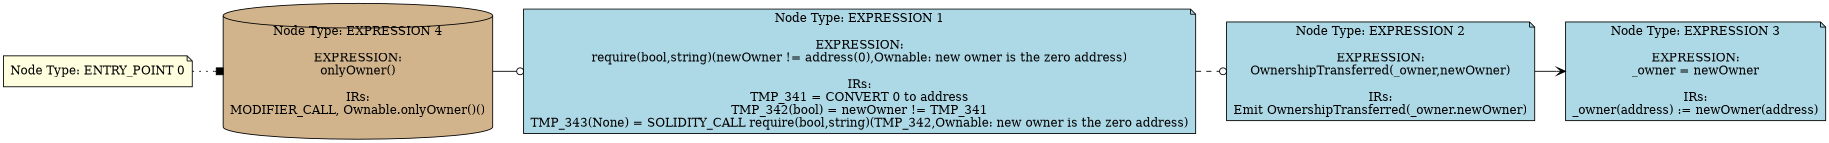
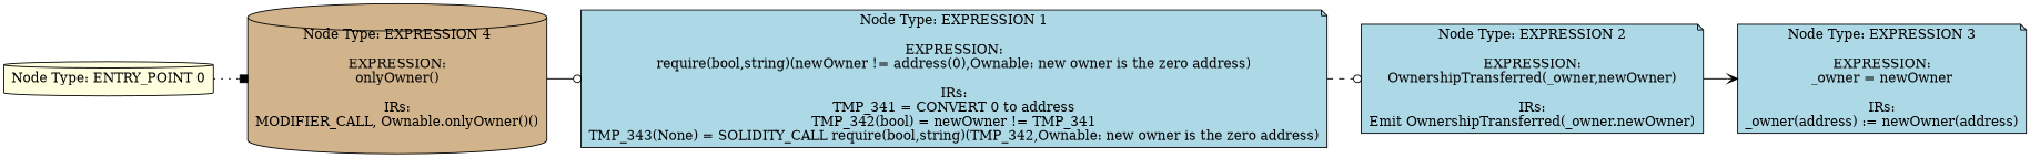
  digraph {
    rankdir=LR
    node [style=filled fillcolor=lightblue shape=note]
    edge [style=solid arrowhead=odot]
-   n1 [label="Node Type: ENTRY_POINT 0\n" fillcolor=lightyellow]
+   n1 [label="Node Type: ENTRY_POINT 0\n" fillcolor=lightyellow shape=cylinder]
    n2 [label="Node Type: EXPRESSION 4\n\nEXPRESSION:\nonlyOwner()\n\nIRs:\nMODIFIER_CALL, Ownable.onlyOwner()()" fillcolor=tan shape=cylinder]
    n3 [label="Node Type: EXPRESSION 1\n\nEXPRESSION:\nrequire(bool,string)(newOwner != address(0),Ownable: new owner is the zero address)\n\nIRs:\nTMP_341 = CONVERT 0 to address\nTMP_342(bool) = newOwner != TMP_341\nTMP_343(None) = SOLIDITY_CALL require(bool,string)(TMP_342,Ownable: new owner is the zero address)"]
    n4 [label="Node Type: EXPRESSION 2\n\nEXPRESSION:\nOwnershipTransferred(_owner,newOwner)\n\nIRs:\nEmit OwnershipTransferred(_owner.newOwner)"]
    n5 [label="Node Type: EXPRESSION 3\n\nEXPRESSION:\n_owner = newOwner\n\nIRs:\n_owner(address) := newOwner(address)"]
    n1 -> n2 [style=dotted arrowhead=box]
    n2 -> n3
    n3 -> n4 [style=dashed]
    n4 -> n5 [arrowhead=vee]
  }
